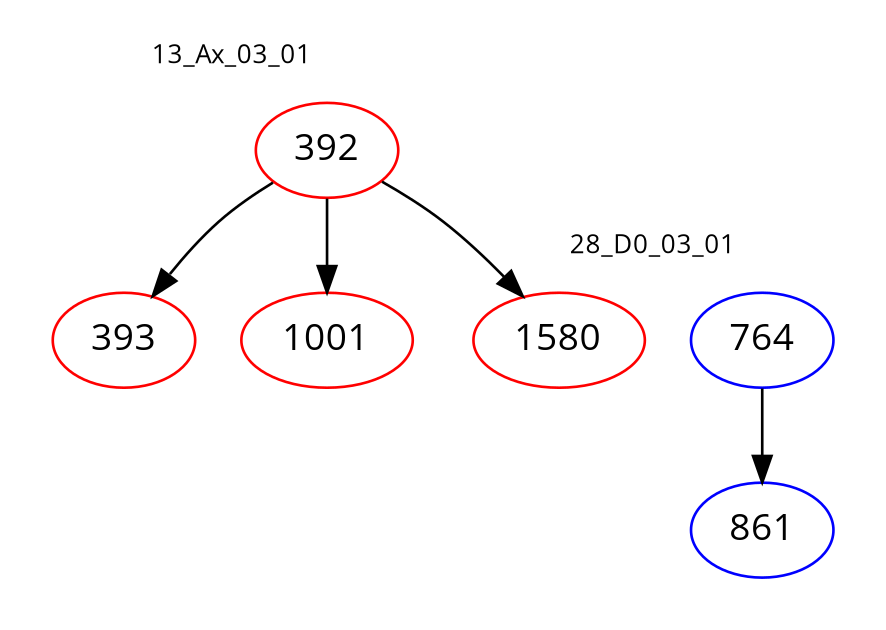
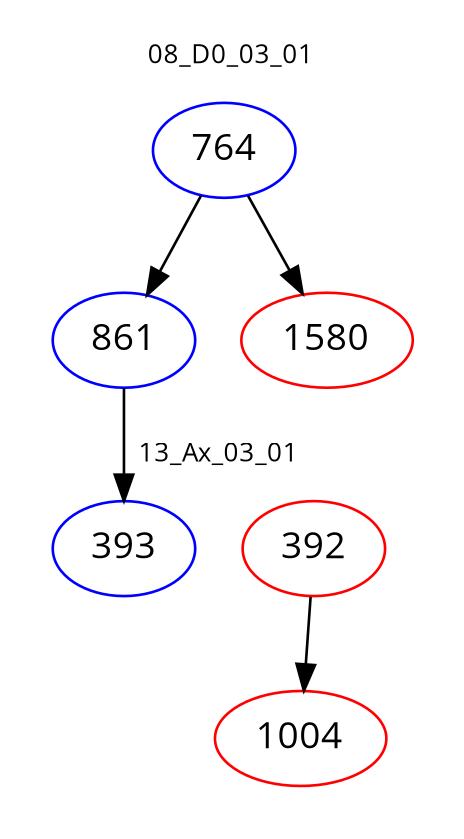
  digraph {
    fontname="Open Sans"
    node [color=red fontname="Open Sans"]
    edge [color=black fontname="Open Sans"]
    n1 [label=392]
-   n2 [label=393]
-   n3 [label=1001]
+   n2 [color=blue label=393]
+   n3 [label=1004]
    n4 [color=blue label=764]
    n5 [color=blue label=861]
    n6 [label=1580]
    subgraph cluster_1 {
      color=white
      fontsize=10
      label="13_Ax_03_01"
      n1
      n2
      n3
    }
    subgraph cluster_2 {
      color=white
      fontsize=10
-     label="28_D0_03_01"
+     label="08_D0_03_01"
      n4
      n5
      n6
    }
-   n1 -> n2
+   n5 -> n2
    n1 -> n3
    n4 -> n5
-   n1 -> n6
+   n4 -> n6
  }
